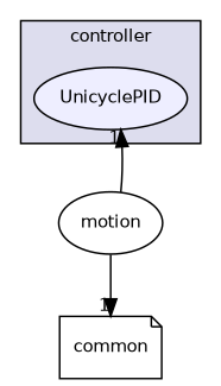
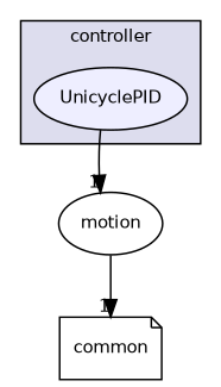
  digraph {
    compound=true
    node [fontname=Helvetica fontsize=10 shape=ellipse]
    edge [headlabel=1 labeldistance=1.5 labelfontname=Helvetica labelfontsize=10]
    n1 [fillcolor="#eeeeff" label=UnicyclePID pencolor=black style=filled]
    n2 [label=motion]
    n3 [label=common shape=note]
    subgraph cluster_1 {
      bgcolor="#ddddee"
      fontname=Helvetica
      fontsize=10
      label=controller
      pencolor=black
      n1
    }
-   n2 -> n1
+   n1 -> n2
    n2 -> n3
  }
